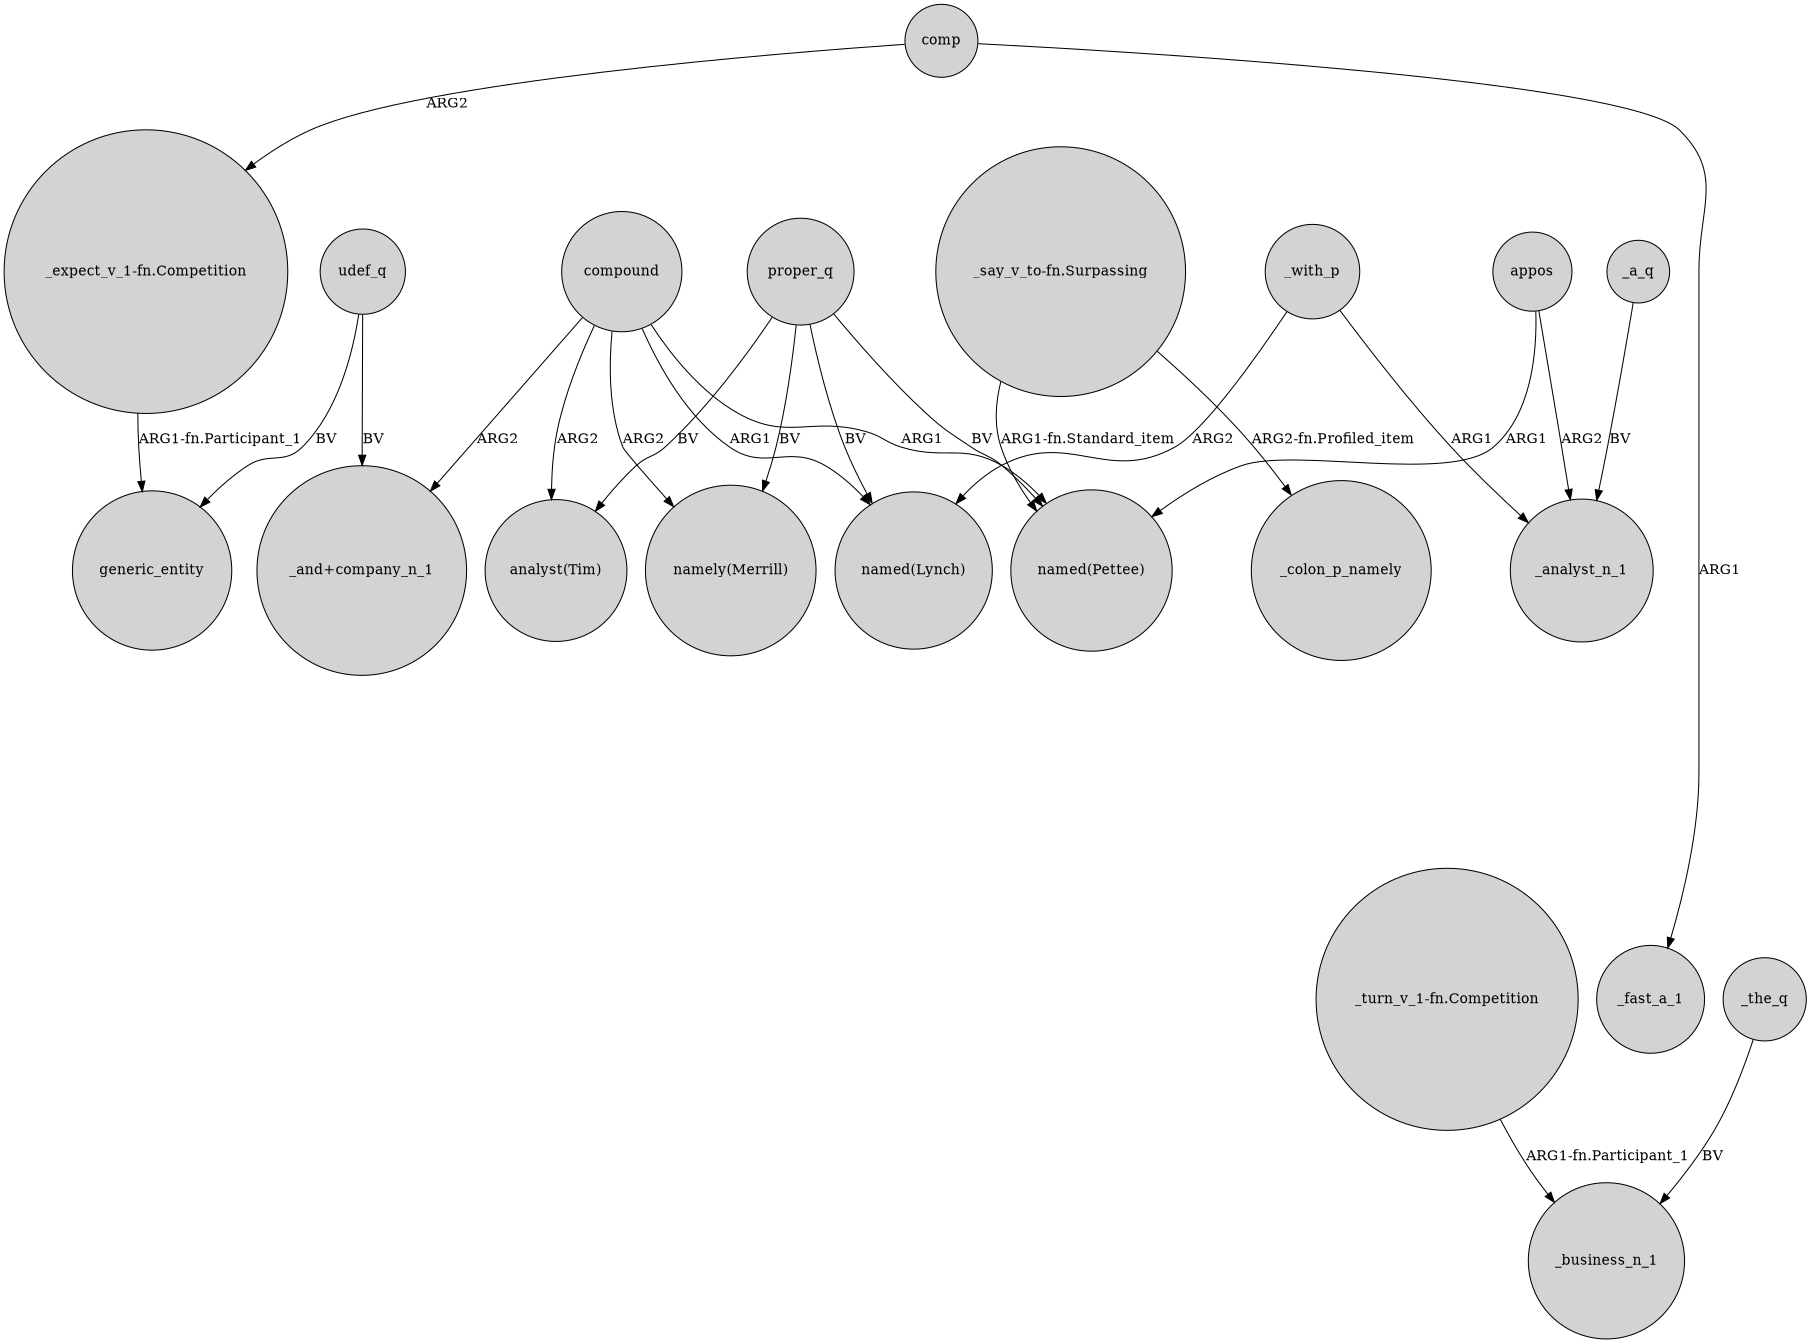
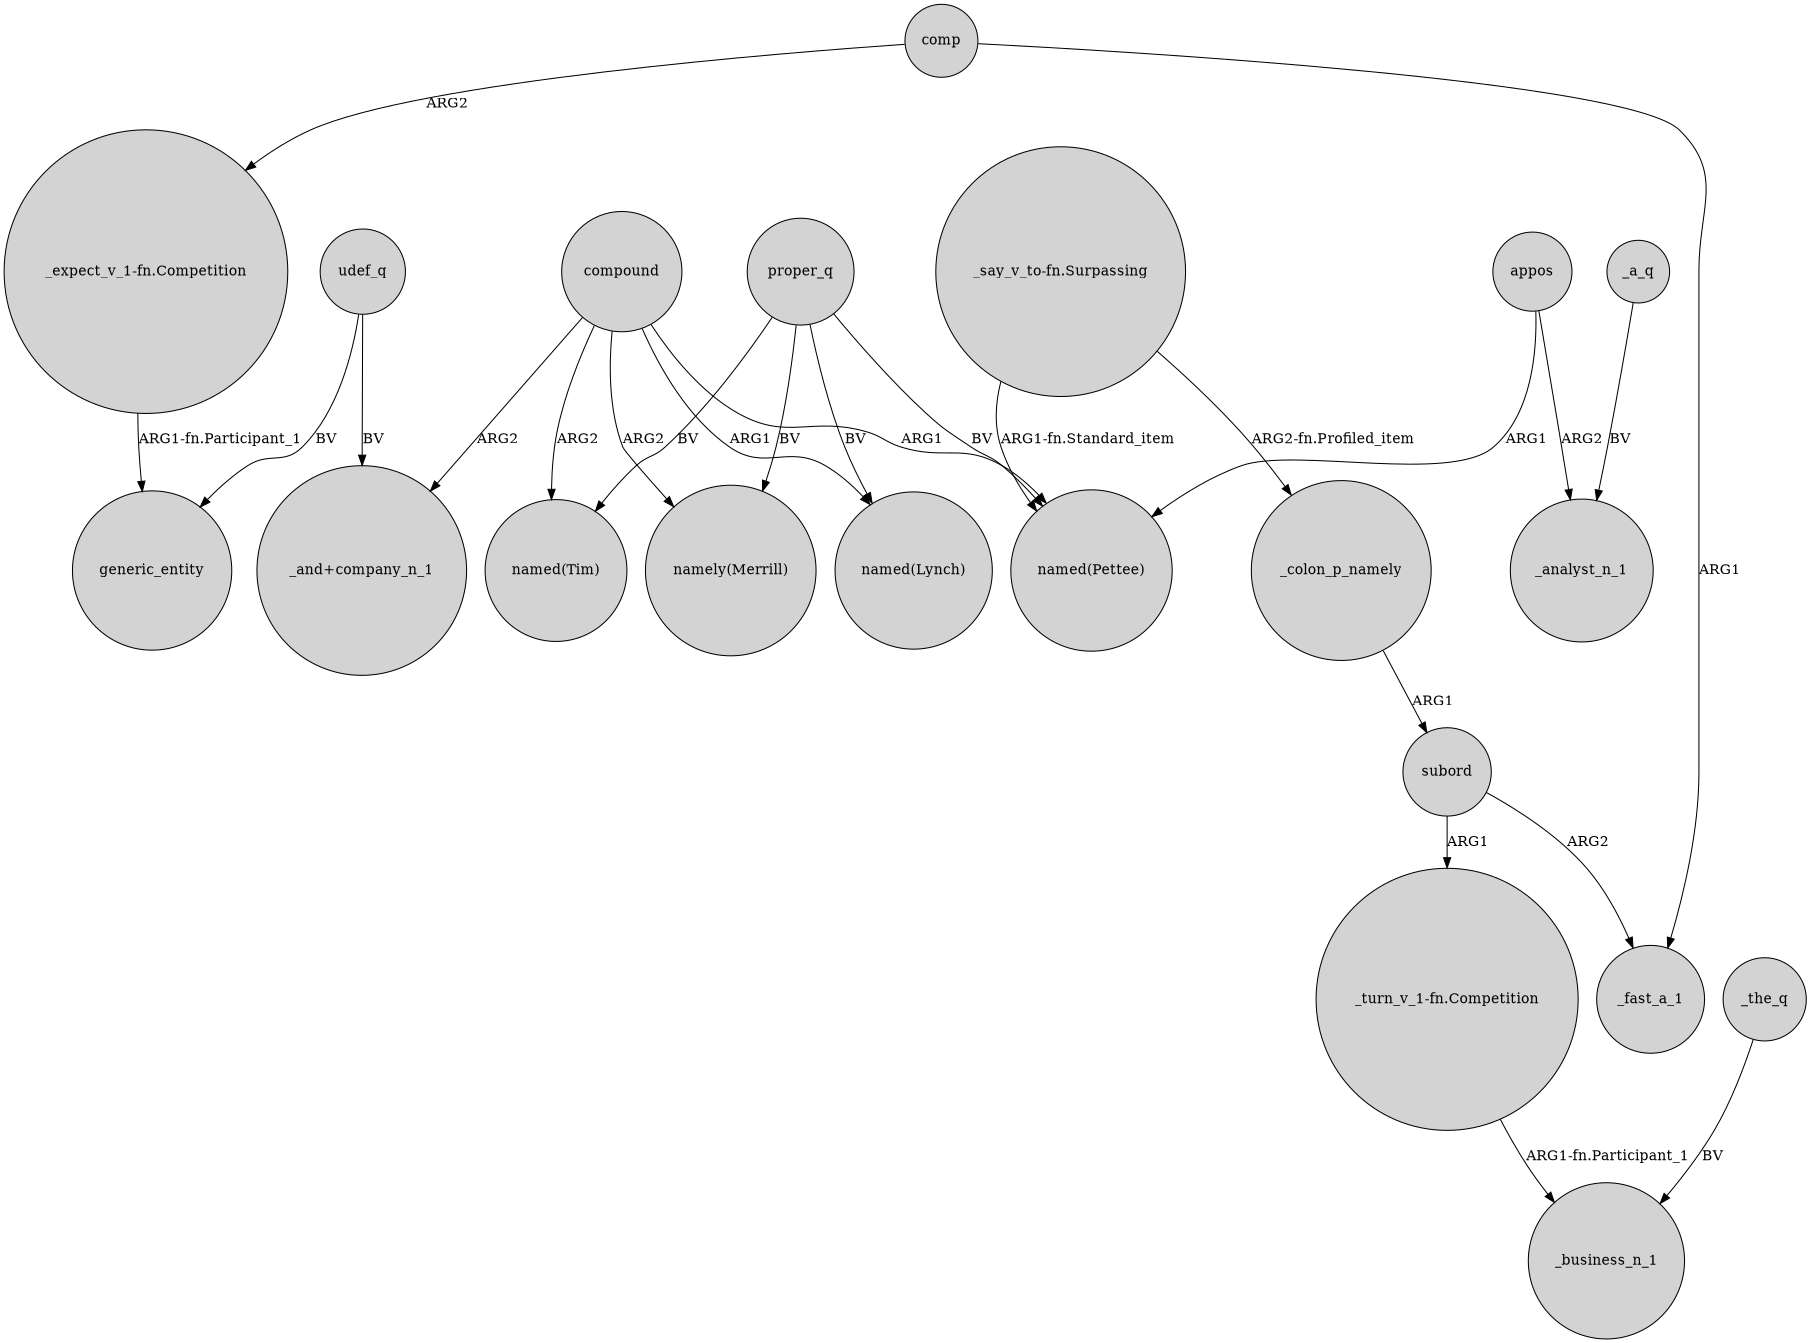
  digraph {
    node [shape=circle style=filled]
    comp
    "_expect_v_1-fn.Competition"
    _fast_a_1
    generic_entity
    compound
    "_and+company_n_1"
    n7 [label="namely(Merrill)"]
    "named(Pettee)"
    "named(Lynch)"
-   "named(Tim)" [label="analyst(Tim)"]
+   "named(Tim)"
+   subord
    "_turn_v_1-fn.Competition"
    _business_n_1
    proper_q
    appos
    _analyst_n_1
    _colon_p_namely
-   _with_p
    _the_q
    udef_q
    _a_q
    "_say_v_to-fn.Surpassing"
    comp -> "_expect_v_1-fn.Competition" [label=ARG2]
    comp -> _fast_a_1 [label=ARG1]
    "_expect_v_1-fn.Competition" -> generic_entity [label="ARG1-fn.Participant_1"]
    compound -> "_and+company_n_1" [label=ARG2]
    compound -> n7 [label=ARG2]
    compound -> "named(Pettee)" [label=ARG1]
    compound -> "named(Lynch)" [label=ARG1]
    compound -> "named(Tim)" [label=ARG2]
+   subord -> _fast_a_1 [label=ARG2]
+   subord -> "_turn_v_1-fn.Competition" [label=ARG1]
    "_turn_v_1-fn.Competition" -> _business_n_1 [label="ARG1-fn.Participant_1"]
    proper_q -> n7 [label=BV]
    proper_q -> "named(Pettee)" [label=BV]
    proper_q -> "named(Lynch)" [label=BV]
    proper_q -> "named(Tim)" [label=BV]
    appos -> "named(Pettee)" [label=ARG1]
    appos -> _analyst_n_1 [label=ARG2]
-   _with_p -> "named(Lynch)" [label=ARG2]
-   _with_p -> _analyst_n_1 [label=ARG1]
+   _colon_p_namely -> subord [label=ARG1]
    _the_q -> _business_n_1 [label=BV]
    udef_q -> generic_entity [label=BV]
    udef_q -> "_and+company_n_1" [label=BV]
    _a_q -> _analyst_n_1 [label=BV]
    "_say_v_to-fn.Surpassing" -> "named(Pettee)" [label="ARG1-fn.Standard_item"]
    "_say_v_to-fn.Surpassing" -> _colon_p_namely [label="ARG2-fn.Profiled_item"]
  }
